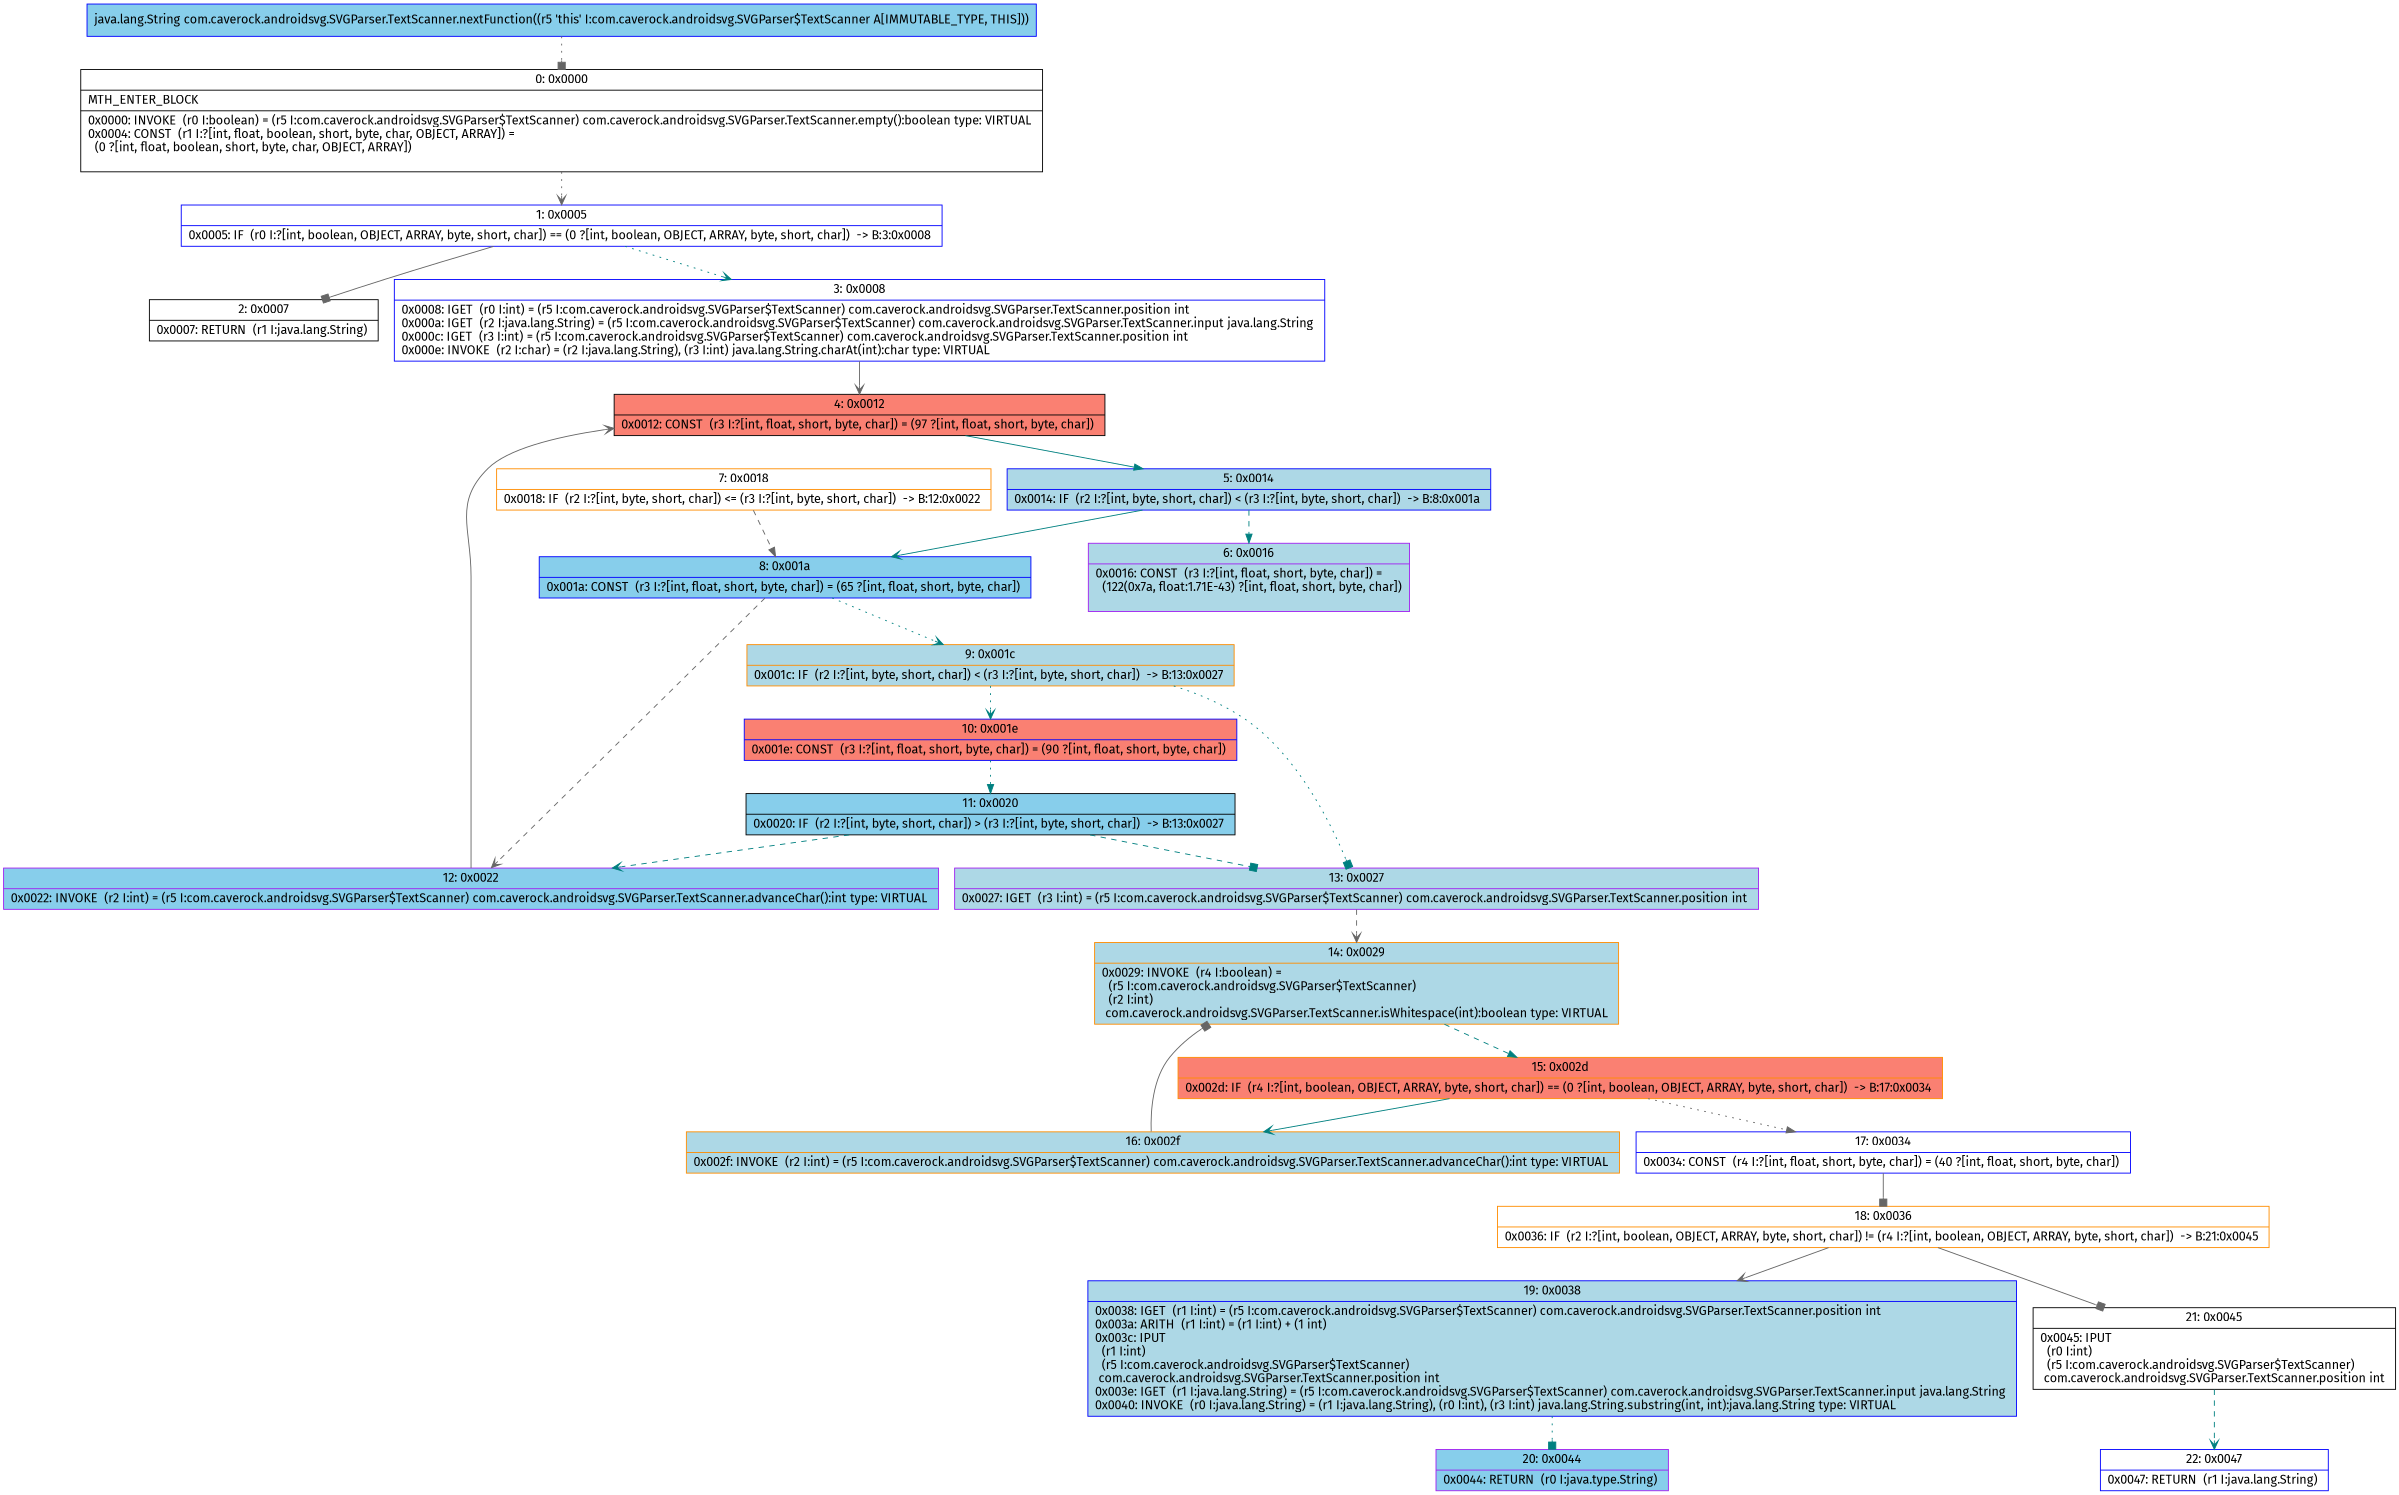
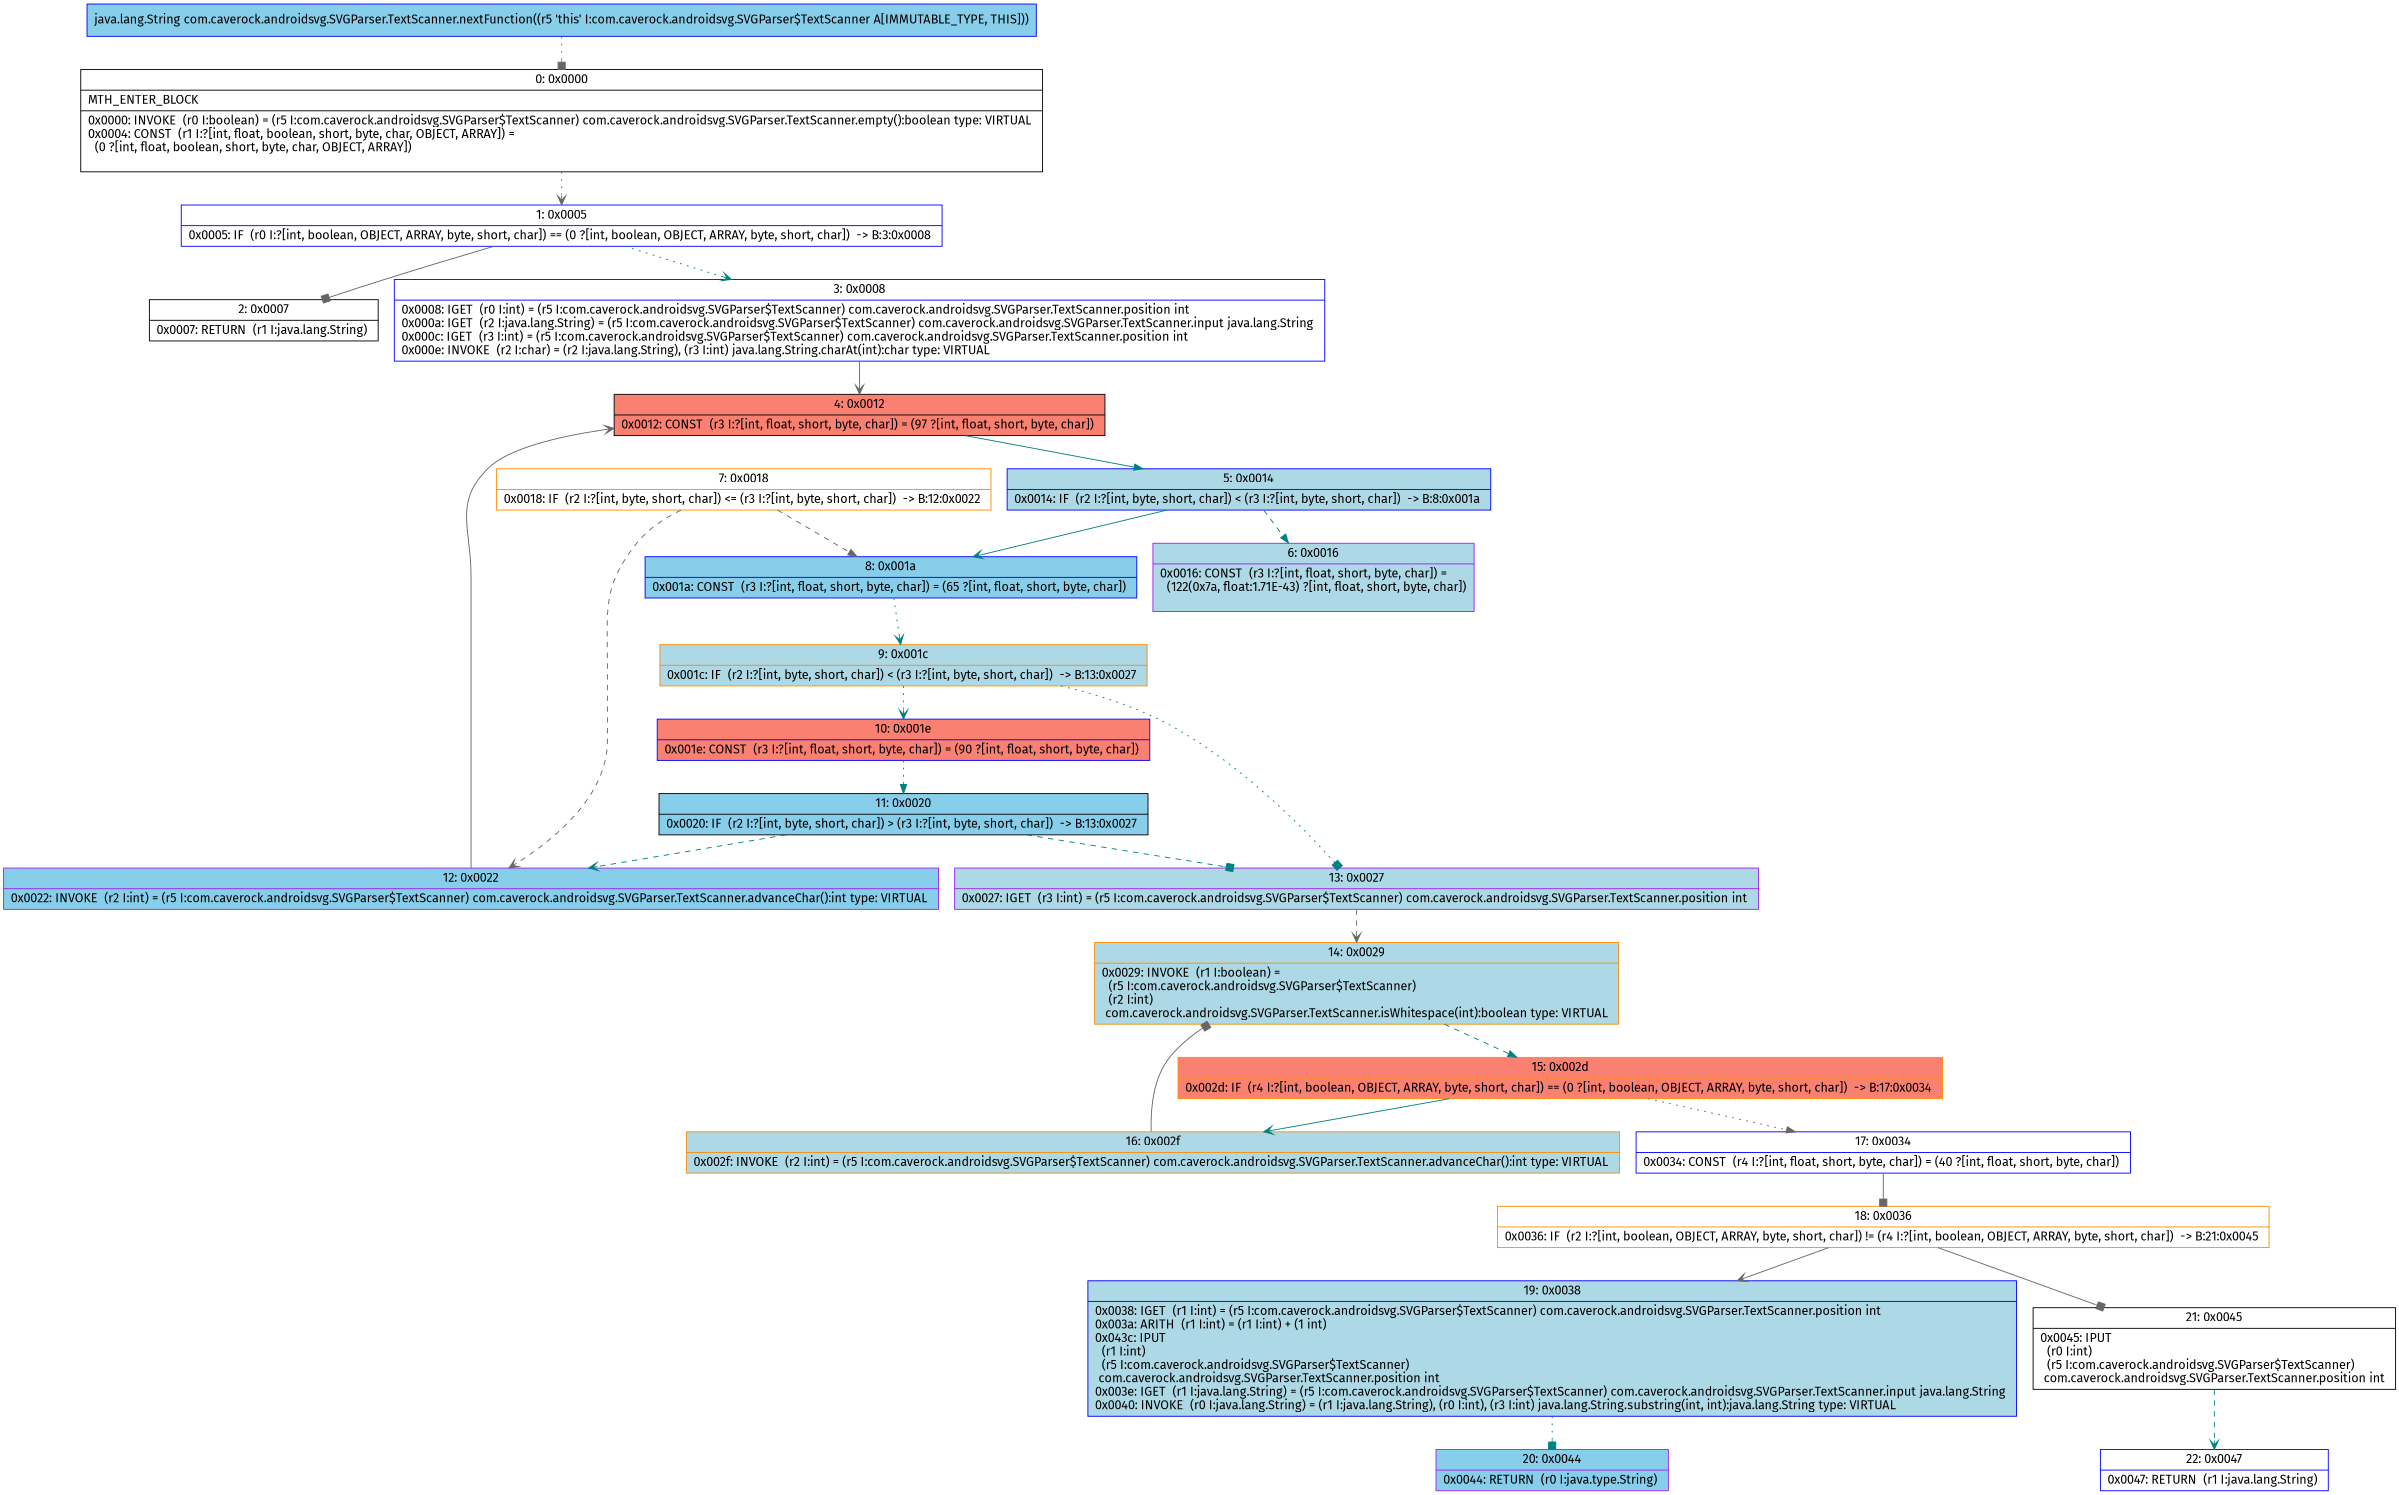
  digraph {
    fontname="Fira Sans"
    node [color=blue fillcolor=white fontname="Fira Sans" shape=record style=filled]
    edge [arrowhead=vee color=teal fontname="Fira Sans" style=solid]
    n1 [color=black label="{0\:\ 0x0000|MTH_ENTER_BLOCK\l|0x0000: INVOKE  (r0 I:boolean) = (r5 I:com.caverock.androidsvg.SVGParser$TextScanner) com.caverock.androidsvg.SVGParser.TextScanner.empty():boolean type: VIRTUAL \l0x0004: CONST  (r1 I:?[int, float, boolean, short, byte, char, OBJECT, ARRAY]) = \l  (0 ?[int, float, boolean, short, byte, char, OBJECT, ARRAY])\l \l}"]
    n2 [label="{1\:\ 0x0005|0x0005: IF  (r0 I:?[int, boolean, OBJECT, ARRAY, byte, short, char]) == (0 ?[int, boolean, OBJECT, ARRAY, byte, short, char])  \-\> B:3:0x0008 \l}"]
    n3 [color=black label="{2\:\ 0x0007|0x0007: RETURN  (r1 I:java.lang.String) \l}"]
    n4 [label="{3\:\ 0x0008|0x0008: IGET  (r0 I:int) = (r5 I:com.caverock.androidsvg.SVGParser$TextScanner) com.caverock.androidsvg.SVGParser.TextScanner.position int \l0x000a: IGET  (r2 I:java.lang.String) = (r5 I:com.caverock.androidsvg.SVGParser$TextScanner) com.caverock.androidsvg.SVGParser.TextScanner.input java.lang.String \l0x000c: IGET  (r3 I:int) = (r5 I:com.caverock.androidsvg.SVGParser$TextScanner) com.caverock.androidsvg.SVGParser.TextScanner.position int \l0x000e: INVOKE  (r2 I:char) = (r2 I:java.lang.String), (r3 I:int) java.lang.String.charAt(int):char type: VIRTUAL \l}"]
    n5 [color=black fillcolor=salmon label="{4\:\ 0x0012|0x0012: CONST  (r3 I:?[int, float, short, byte, char]) = (97 ?[int, float, short, byte, char]) \l}"]
    n6 [fillcolor=lightblue label="{5\:\ 0x0014|0x0014: IF  (r2 I:?[int, byte, short, char]) \< (r3 I:?[int, byte, short, char])  \-\> B:8:0x001a \l}"]
    n7 [color=purple fillcolor=lightblue label="{6\:\ 0x0016|0x0016: CONST  (r3 I:?[int, float, short, byte, char]) = \l  (122(0x7a, float:1.71E\-43) ?[int, float, short, byte, char])\l \l}"]
    n8 [fillcolor=skyblue label="{8\:\ 0x001a|0x001a: CONST  (r3 I:?[int, float, short, byte, char]) = (65 ?[int, float, short, byte, char]) \l}"]
    n9 [color=darkorange fillcolor=lightblue label="{9\:\ 0x001c|0x001c: IF  (r2 I:?[int, byte, short, char]) \< (r3 I:?[int, byte, short, char])  \-\> B:13:0x0027 \l}"]
    n10 [color=darkorange label="{7\:\ 0x0018|0x0018: IF  (r2 I:?[int, byte, short, char]) \<= (r3 I:?[int, byte, short, char])  \-\> B:12:0x0022 \l}"]
    n11 [color=purple fillcolor=skyblue label="{12\:\ 0x0022|0x0022: INVOKE  (r2 I:int) = (r5 I:com.caverock.androidsvg.SVGParser$TextScanner) com.caverock.androidsvg.SVGParser.TextScanner.advanceChar():int type: VIRTUAL \l}"]
    n12 [fillcolor=salmon label="{10\:\ 0x001e|0x001e: CONST  (r3 I:?[int, float, short, byte, char]) = (90 ?[int, float, short, byte, char]) \l}"]
    n13 [color=purple fillcolor=lightblue label="{13\:\ 0x0027|0x0027: IGET  (r3 I:int) = (r5 I:com.caverock.androidsvg.SVGParser$TextScanner) com.caverock.androidsvg.SVGParser.TextScanner.position int \l}"]
    n14 [color=black fillcolor=skyblue label="{11\:\ 0x0020|0x0020: IF  (r2 I:?[int, byte, short, char]) \> (r3 I:?[int, byte, short, char])  \-\> B:13:0x0027 \l}"]
-   n15 [color=darkorange fillcolor=lightblue label="{14\:\ 0x0029|0x0029: INVOKE  (r4 I:boolean) = \l  (r5 I:com.caverock.androidsvg.SVGParser$TextScanner)\l  (r2 I:int)\l com.caverock.androidsvg.SVGParser.TextScanner.isWhitespace(int):boolean type: VIRTUAL \l}"]
+   n15 [color=darkorange fillcolor=lightblue label="{14\:\ 0x0029|0x0029: INVOKE  (r1 I:boolean) = \l  (r5 I:com.caverock.androidsvg.SVGParser$TextScanner)\l  (r2 I:int)\l com.caverock.androidsvg.SVGParser.TextScanner.isWhitespace(int):boolean type: VIRTUAL \l}"]
    n16 [color=darkorange fillcolor=salmon label="{15\:\ 0x002d|0x002d: IF  (r4 I:?[int, boolean, OBJECT, ARRAY, byte, short, char]) == (0 ?[int, boolean, OBJECT, ARRAY, byte, short, char])  \-\> B:17:0x0034 \l}"]
    n17 [color=darkorange fillcolor=lightblue label="{16\:\ 0x002f|0x002f: INVOKE  (r2 I:int) = (r5 I:com.caverock.androidsvg.SVGParser$TextScanner) com.caverock.androidsvg.SVGParser.TextScanner.advanceChar():int type: VIRTUAL \l}"]
    n18 [label="{17\:\ 0x0034|0x0034: CONST  (r4 I:?[int, float, short, byte, char]) = (40 ?[int, float, short, byte, char]) \l}"]
    n19 [color=darkorange label="{18\:\ 0x0036|0x0036: IF  (r2 I:?[int, boolean, OBJECT, ARRAY, byte, short, char]) != (r4 I:?[int, boolean, OBJECT, ARRAY, byte, short, char])  \-\> B:21:0x0045 \l}"]
-   n20 [fillcolor=lightblue label="{19\:\ 0x0038|0x0038: IGET  (r1 I:int) = (r5 I:com.caverock.androidsvg.SVGParser$TextScanner) com.caverock.androidsvg.SVGParser.TextScanner.position int \l0x003a: ARITH  (r1 I:int) = (r1 I:int) + (1 int) \l0x003c: IPUT  \l  (r1 I:int)\l  (r5 I:com.caverock.androidsvg.SVGParser$TextScanner)\l com.caverock.androidsvg.SVGParser.TextScanner.position int \l0x003e: IGET  (r1 I:java.lang.String) = (r5 I:com.caverock.androidsvg.SVGParser$TextScanner) com.caverock.androidsvg.SVGParser.TextScanner.input java.lang.String \l0x0040: INVOKE  (r0 I:java.lang.String) = (r1 I:java.lang.String), (r0 I:int), (r3 I:int) java.lang.String.substring(int, int):java.lang.String type: VIRTUAL \l}"]
+   n20 [fillcolor=lightblue label="{19\:\ 0x0038|0x0038: IGET  (r1 I:int) = (r5 I:com.caverock.androidsvg.SVGParser$TextScanner) com.caverock.androidsvg.SVGParser.TextScanner.position int \l0x003a: ARITH  (r1 I:int) = (r1 I:int) + (1 int) \l0x043c: IPUT  \l  (r1 I:int)\l  (r5 I:com.caverock.androidsvg.SVGParser$TextScanner)\l com.caverock.androidsvg.SVGParser.TextScanner.position int \l0x003e: IGET  (r1 I:java.lang.String) = (r5 I:com.caverock.androidsvg.SVGParser$TextScanner) com.caverock.androidsvg.SVGParser.TextScanner.input java.lang.String \l0x0040: INVOKE  (r0 I:java.lang.String) = (r1 I:java.lang.String), (r0 I:int), (r3 I:int) java.lang.String.substring(int, int):java.lang.String type: VIRTUAL \l}"]
    n21 [color=black label="{21\:\ 0x0045|0x0045: IPUT  \l  (r0 I:int)\l  (r5 I:com.caverock.androidsvg.SVGParser$TextScanner)\l com.caverock.androidsvg.SVGParser.TextScanner.position int \l}"]
    n22 [color=purple fillcolor=skyblue label="{20\:\ 0x0044|0x0044: RETURN  (r0 I:java.type.String) \l}"]
    n23 [label="{22\:\ 0x0047|0x0047: RETURN  (r1 I:java.lang.String) \l}"]
    n24 [fillcolor=skyblue label="{java.lang.String com.caverock.androidsvg.SVGParser.TextScanner.nextFunction((r5 'this' I:com.caverock.androidsvg.SVGParser$TextScanner A[IMMUTABLE_TYPE, THIS])) }"]
    n1 -> n2 [color=gray40 style=dotted]
    n2 -> n3 [arrowhead=box color=gray40]
    n2 -> n4 [style=dotted]
    n4 -> n5 [color=gray40]
    n5 -> n6 [arrowhead=normal]
    n6 -> n7 [arrowhead=normal style=dashed]
    n6 -> n8
    n8 -> n9 [style=dotted]
    n9 -> n12 [style=dotted]
    n9 -> n13 [arrowhead=box style=dotted]
    n10 -> n8 [arrowhead=normal color=gray40 style=dashed]
-   n8 -> n11 [color=gray40 style=dashed]
+   n10 -> n11 [color=gray40 style=dashed]
    n11 -> n5 [color=gray40]
    n12 -> n14 [arrowhead=normal style=dotted]
    n13 -> n15 [color=gray40 style=dashed]
    n14 -> n11 [style=dashed]
    n14 -> n13 [arrowhead=box style=dashed]
    n15 -> n16 [arrowhead=normal style=dashed]
    n16 -> n17
    n16 -> n18 [arrowhead=normal color=gray40 style=dotted]
    n17 -> n15 [arrowhead=box color=gray40]
    n18 -> n19 [arrowhead=box color=gray40]
    n19 -> n20 [color=gray40]
    n19 -> n21 [arrowhead=box color=gray40]
    n20 -> n22 [arrowhead=box style=dotted]
    n21 -> n23 [style=dashed]
    n24 -> n1 [arrowhead=box color=gray40 style=dotted]
  }
